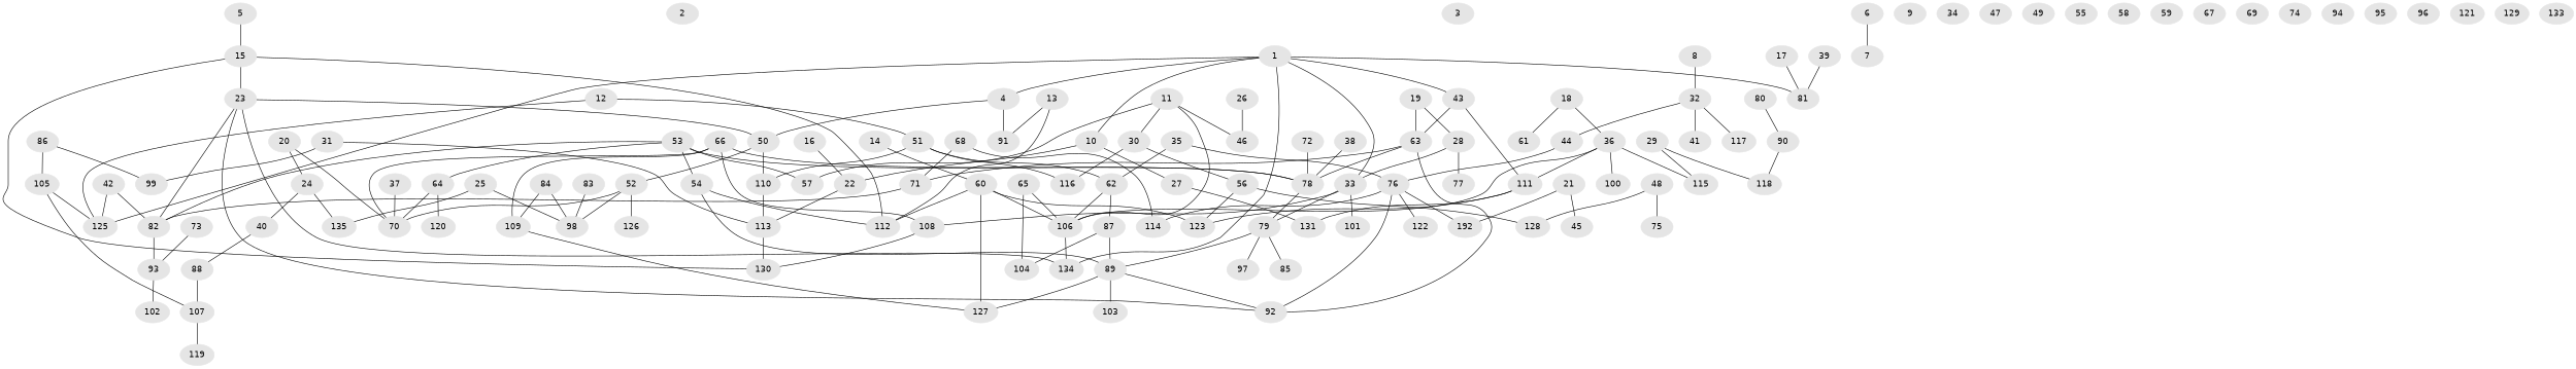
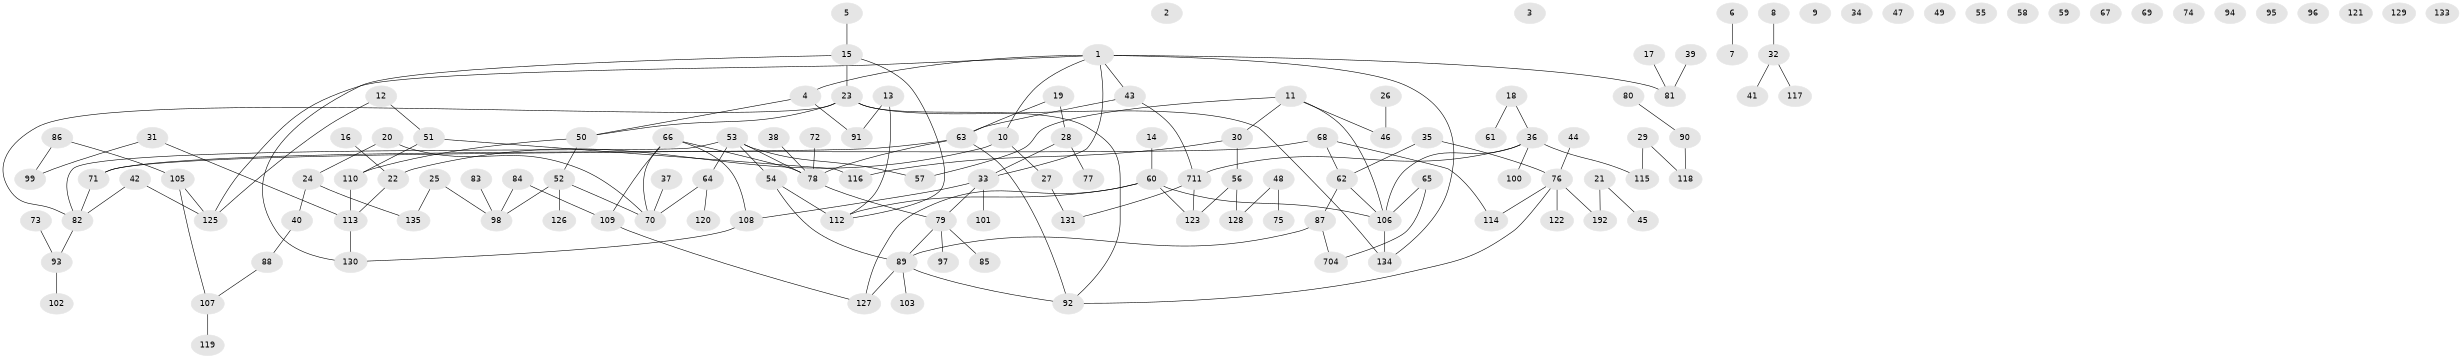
  graph {
    fontname="DejaVu Sans"
    node [color=gray90 fontname="DejaVu Sans" style=filled]
    edge [fontname="DejaVu Sans"]
    1
    4
    10
    33
    43
    81
    125
    134
    50
    91
    22
    27
    79
    101
    108
    63
-   111
+   111 [label=711]
    2
    3
    52
    110
    5
    15
    112
    23
    130
    6
    7
    113
    8
    32
    41
    44
    117
    9
    131
    11
    30
    46
    57
    106
    56
    116
    12
    51
    62
    13
    14
    60
    123
    127
    82
    92
    16
    17
    18
    36
    61
    115
    100
    19
    28
    77
    78
    71
    20
    24
    70
    40
    135
    21
    45
    n73 [label=192]
    93
    88
    25
    98
    26
    29
    118
    128
    31
    99
    76
    89
    85
    97
    34
    35
    87
    114
    122
    84
    109
    37
    38
    39
    107
    42
    47
    48
    75
    49
    126
    53
    54
    64
    120
    103
    55
    58
    59
-   104
+   104 [label=704]
    65
    66
    67
    68
    69
    72
    73
    102
    74
    80
    90
    83
    86
    105
    119
    94
    95
    96
    121
    129
    133
    1 -- 4
    1 -- 10
    1 -- 33
    1 -- 43
    1 -- 81
    1 -- 125
    1 -- 134
    4 -- 50
    4 -- 91
    10 -- 22
    10 -- 27
    33 -- 79
    33 -- 101
    33 -- 108
    43 -- 63
    43 -- 111
    50 -- 52
    50 -- 110
    22 -- 113
    27 -- 131
    79 -- 89
    79 -- 85
    79 -- 97
    108 -- 130
    63 -- 92
    63 -- 78
    63 -- 71
    111 -- 131
    111 -- 123
    52 -- 70
    52 -- 98
    52 -- 126
    110 -- 113
    5 -- 15
    15 -- 112
    15 -- 23
    15 -- 130
    23 -- 134
    23 -- 50
    23 -- 82
    23 -- 92
    6 -- 7
    113 -- 130
    8 -- 32
    32 -- 41
-   32 -- 44
    32 -- 117
    44 -- 76
    11 -- 30
    11 -- 46
    11 -- 57
    11 -- 106
    30 -- 56
    30 -- 116
    106 -- 134
    56 -- 123
    56 -- 128
    12 -- 125
    12 -- 51
    51 -- 110
    51 -- 116
-   51 -- 62
+   68 -- 62
    62 -- 106
    62 -- 87
    13 -- 91
    13 -- 112
    14 -- 60
    60 -- 112
    60 -- 106
    60 -- 123
    60 -- 127
    82 -- 93
    16 -- 22
    17 -- 81
    18 -- 36
    18 -- 61
    36 -- 111
    36 -- 106
    36 -- 115
    36 -- 100
    19 -- 63
    19 -- 28
    28 -- 33
    28 -- 77
    78 -- 79
    71 -- 82
    20 -- 24
    20 -- 70
    24 -- 40
    24 -- 135
    40 -- 88
    21 -- 45
    21 -- n73
    93 -- 102
    88 -- 107
    25 -- 135
    25 -- 98
    26 -- 46
    29 -- 115
    29 -- 118
    31 -- 113
    31 -- 99
    76 -- 92
    76 -- n73
    76 -- 114
    76 -- 122
    89 -- 127
    89 -- 92
    89 -- 103
    35 -- 62
    35 -- 76
    87 -- 89
    87 -- 104
    84 -- 98
    84 -- 109
    109 -- 127
    37 -- 70
    38 -- 78
    39 -- 81
    107 -- 119
    42 -- 125
    42 -- 82
    48 -- 128
    48 -- 75
    53 -- 57
    53 -- 82
    53 -- 78
    53 -- 54
    53 -- 64
    54 -- 112
    54 -- 89
    64 -- 70
    64 -- 120
    65 -- 106
    65 -- 104
    66 -- 108
    66 -- 78
    66 -- 70
    66 -- 109
    68 -- 71
    68 -- 114
    72 -- 78
    73 -- 93
    80 -- 90
    90 -- 118
    83 -- 98
    86 -- 99
    86 -- 105
    105 -- 125
    105 -- 107
  }
